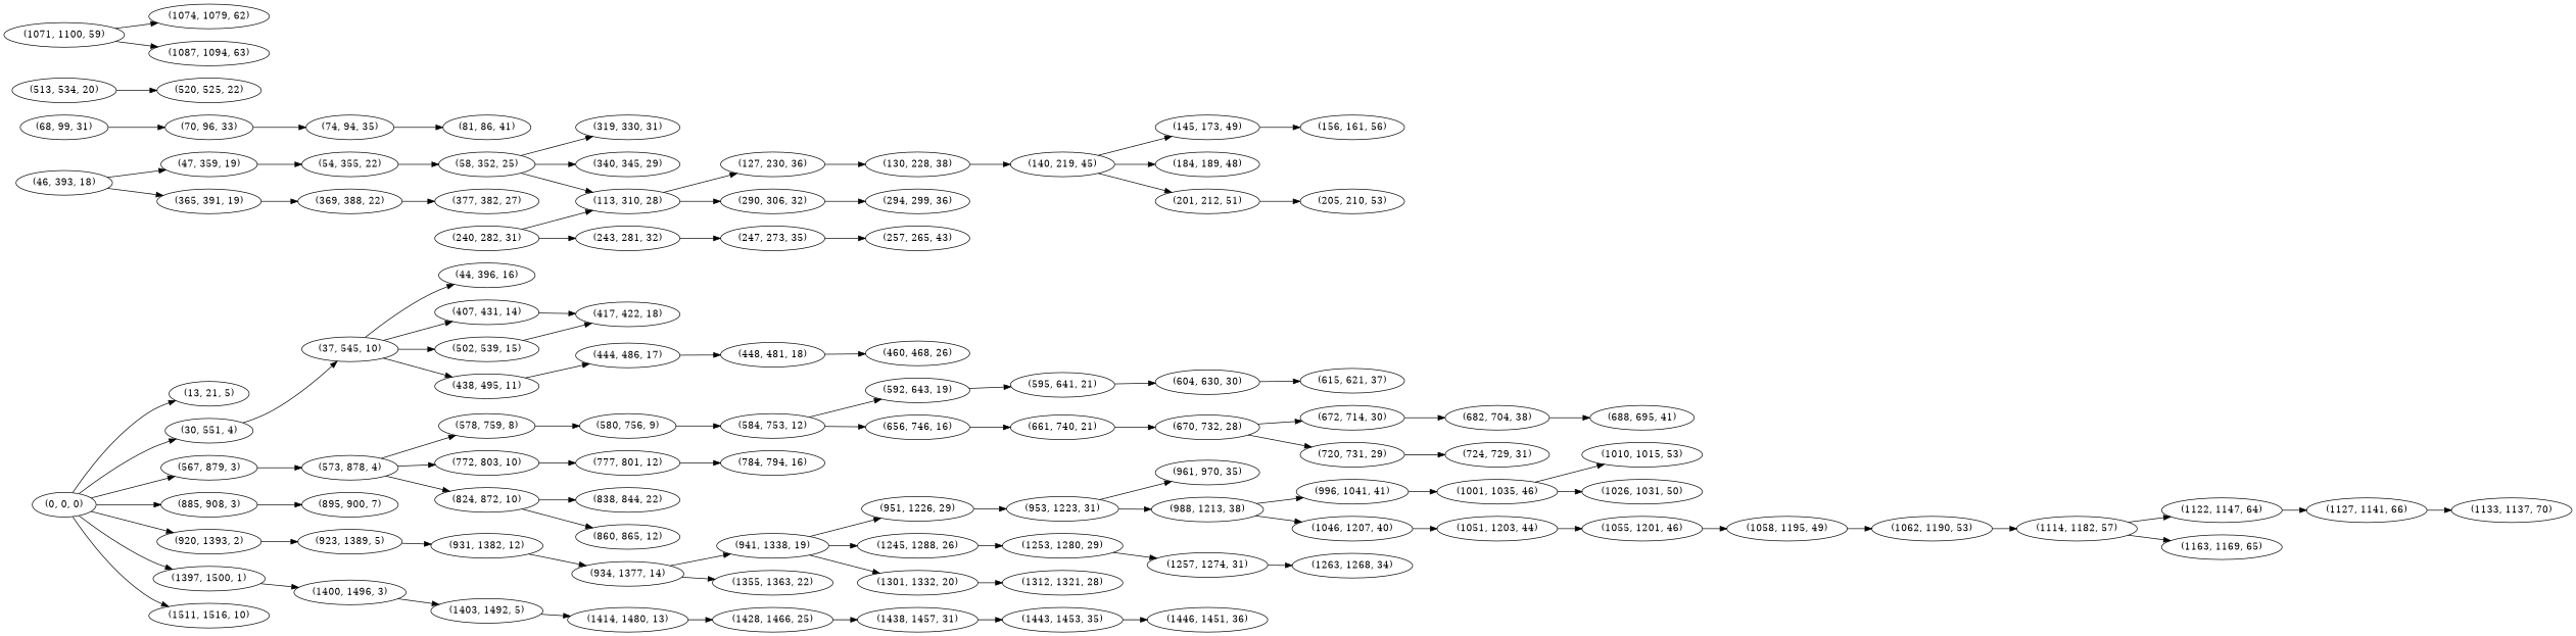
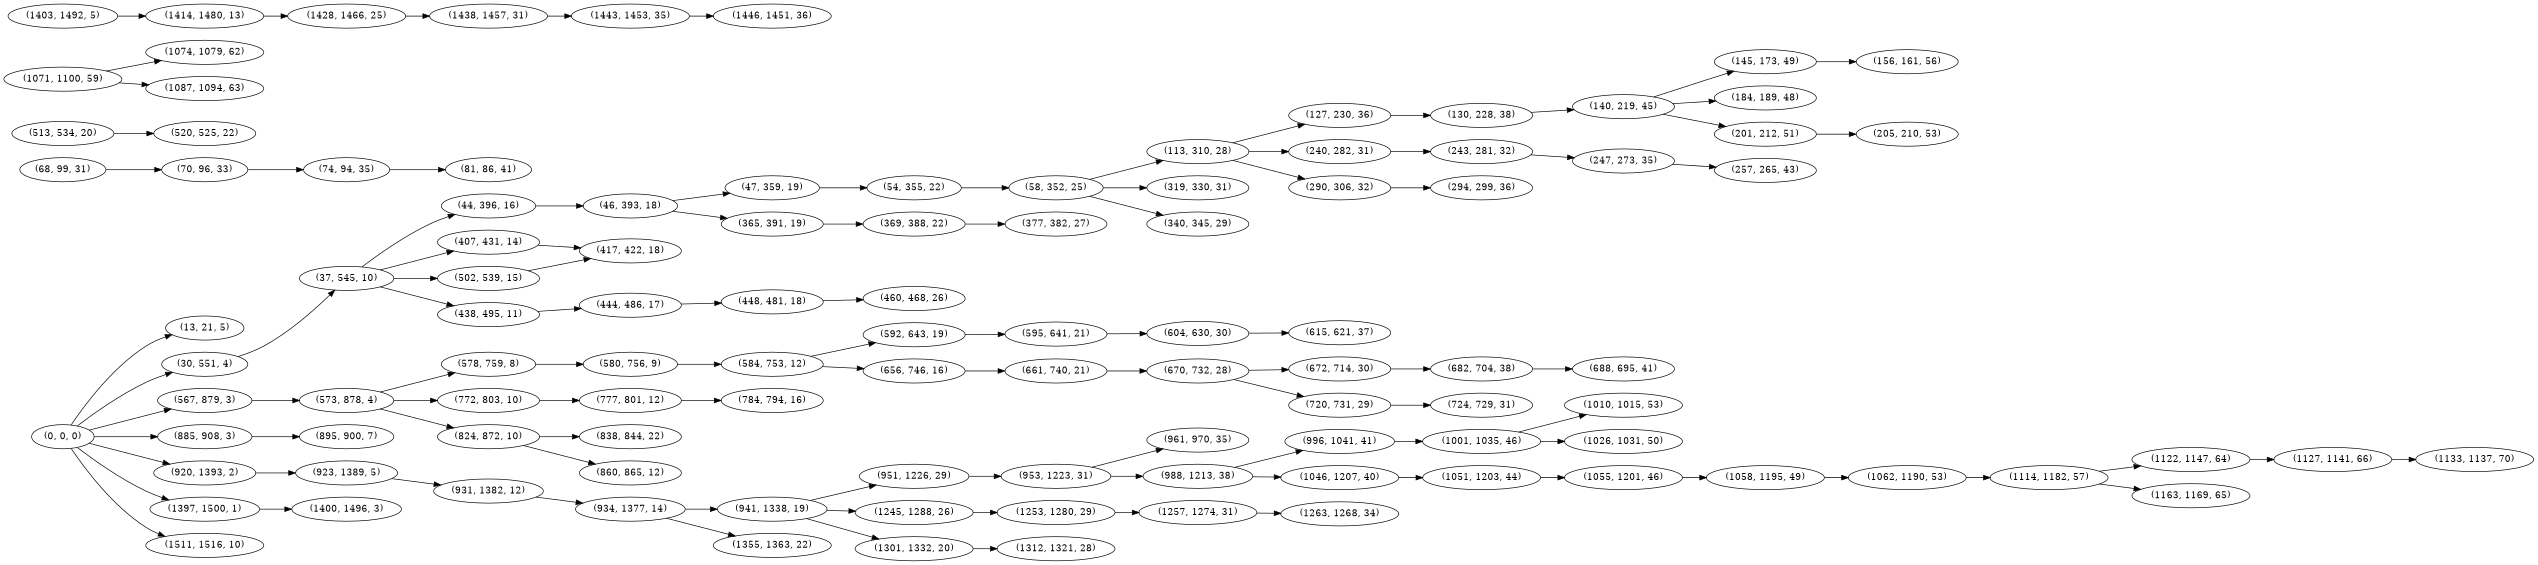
  digraph {
    rankdir=LR
    "(0, 0, 0)"
    "(13, 21, 5)"
    "(30, 551, 4)"
    "(567, 879, 3)"
    "(885, 908, 3)"
    "(920, 1393, 2)"
    "(1397, 1500, 1)"
    "(1511, 1516, 10)"
    "(37, 545, 10)"
    "(573, 878, 4)"
    "(895, 900, 7)"
    "(923, 1389, 5)"
    "(1400, 1496, 3)"
    "(44, 396, 16)"
    "(407, 431, 14)"
    "(438, 495, 11)"
    "(502, 539, 15)"
    "(46, 393, 18)"
    "(417, 422, 18)"
    "(444, 486, 17)"
    "(47, 359, 19)"
    "(365, 391, 19)"
    "(54, 355, 22)"
    "(369, 388, 22)"
    "(58, 352, 25)"
    "(113, 310, 28)"
    "(319, 330, 31)"
    "(340, 345, 29)"
    "(127, 230, 36)"
    "(240, 282, 31)"
    "(290, 306, 32)"
    "(68, 99, 31)"
    "(70, 96, 33)"
    "(74, 94, 35)"
    "(81, 86, 41)"
    "(130, 228, 38)"
    "(243, 281, 32)"
    "(294, 299, 36)"
    "(140, 219, 45)"
    "(145, 173, 49)"
    "(184, 189, 48)"
    "(201, 212, 51)"
    "(156, 161, 56)"
    "(205, 210, 53)"
    "(247, 273, 35)"
    "(257, 265, 43)"
    "(377, 382, 27)"
    "(448, 481, 18)"
    "(460, 468, 26)"
    "(513, 534, 20)"
    "(520, 525, 22)"
    "(578, 759, 8)"
    "(772, 803, 10)"
    "(824, 872, 10)"
    "(580, 756, 9)"
    "(777, 801, 12)"
    "(838, 844, 22)"
    "(860, 865, 12)"
    "(584, 753, 12)"
    "(592, 643, 19)"
    "(656, 746, 16)"
    "(595, 641, 21)"
    "(661, 740, 21)"
    "(604, 630, 30)"
    "(615, 621, 37)"
    "(670, 732, 28)"
    "(672, 714, 30)"
    "(720, 731, 29)"
    "(682, 704, 38)"
    "(724, 729, 31)"
    "(688, 695, 41)"
    "(784, 794, 16)"
    "(931, 1382, 12)"
    "(934, 1377, 14)"
    "(941, 1338, 19)"
    "(1355, 1363, 22)"
    "(951, 1226, 29)"
    "(1245, 1288, 26)"
    "(1301, 1332, 20)"
    "(953, 1223, 31)"
    "(1253, 1280, 29)"
    "(1312, 1321, 28)"
    "(961, 970, 35)"
    "(988, 1213, 38)"
    "(996, 1041, 41)"
    "(1046, 1207, 40)"
    "(1001, 1035, 46)"
    "(1051, 1203, 44)"
    "(1010, 1015, 53)"
    "(1026, 1031, 50)"
    "(1055, 1201, 46)"
    "(1058, 1195, 49)"
    "(1062, 1190, 53)"
    "(1114, 1182, 57)"
    "(1071, 1100, 59)"
    "(1074, 1079, 62)"
    "(1087, 1094, 63)"
    "(1122, 1147, 64)"
    "(1163, 1169, 65)"
    "(1127, 1141, 66)"
    "(1133, 1137, 70)"
    "(1257, 1274, 31)"
    "(1263, 1268, 34)"
    "(1403, 1492, 5)"
    "(1414, 1480, 13)"
    "(1428, 1466, 25)"
    "(1438, 1457, 31)"
    "(1443, 1453, 35)"
    "(1446, 1451, 36)"
    "(0, 0, 0)" -> "(13, 21, 5)"
    "(0, 0, 0)" -> "(30, 551, 4)"
    "(0, 0, 0)" -> "(567, 879, 3)"
    "(0, 0, 0)" -> "(885, 908, 3)"
    "(0, 0, 0)" -> "(920, 1393, 2)"
    "(0, 0, 0)" -> "(1397, 1500, 1)"
    "(0, 0, 0)" -> "(1511, 1516, 10)"
    "(30, 551, 4)" -> "(37, 545, 10)"
    "(567, 879, 3)" -> "(573, 878, 4)"
    "(885, 908, 3)" -> "(895, 900, 7)"
    "(920, 1393, 2)" -> "(923, 1389, 5)"
    "(1397, 1500, 1)" -> "(1400, 1496, 3)"
    "(37, 545, 10)" -> "(44, 396, 16)"
    "(37, 545, 10)" -> "(407, 431, 14)"
    "(37, 545, 10)" -> "(438, 495, 11)"
    "(37, 545, 10)" -> "(502, 539, 15)"
    "(573, 878, 4)" -> "(578, 759, 8)"
    "(573, 878, 4)" -> "(772, 803, 10)"
    "(573, 878, 4)" -> "(824, 872, 10)"
    "(923, 1389, 5)" -> "(931, 1382, 12)"
-   "(1400, 1496, 3)" -> "(1403, 1492, 5)"
+   "(44, 396, 16)" -> "(46, 393, 18)"
    "(407, 431, 14)" -> "(417, 422, 18)"
    "(438, 495, 11)" -> "(444, 486, 17)"
    "(502, 539, 15)" -> "(417, 422, 18)"
    "(46, 393, 18)" -> "(47, 359, 19)"
    "(46, 393, 18)" -> "(365, 391, 19)"
    "(444, 486, 17)" -> "(448, 481, 18)"
    "(47, 359, 19)" -> "(54, 355, 22)"
    "(365, 391, 19)" -> "(369, 388, 22)"
    "(54, 355, 22)" -> "(58, 352, 25)"
    "(369, 388, 22)" -> "(377, 382, 27)"
    "(58, 352, 25)" -> "(113, 310, 28)"
    "(58, 352, 25)" -> "(319, 330, 31)"
    "(58, 352, 25)" -> "(340, 345, 29)"
    "(113, 310, 28)" -> "(127, 230, 36)"
-   "(240, 282, 31)" -> "(113, 310, 28)"
+   "(113, 310, 28)" -> "(240, 282, 31)"
    "(113, 310, 28)" -> "(290, 306, 32)"
    "(127, 230, 36)" -> "(130, 228, 38)"
    "(240, 282, 31)" -> "(243, 281, 32)"
    "(290, 306, 32)" -> "(294, 299, 36)"
    "(68, 99, 31)" -> "(70, 96, 33)"
    "(70, 96, 33)" -> "(74, 94, 35)"
    "(74, 94, 35)" -> "(81, 86, 41)"
    "(130, 228, 38)" -> "(140, 219, 45)"
    "(243, 281, 32)" -> "(247, 273, 35)"
    "(140, 219, 45)" -> "(145, 173, 49)"
    "(140, 219, 45)" -> "(184, 189, 48)"
    "(140, 219, 45)" -> "(201, 212, 51)"
    "(145, 173, 49)" -> "(156, 161, 56)"
    "(201, 212, 51)" -> "(205, 210, 53)"
    "(247, 273, 35)" -> "(257, 265, 43)"
    "(448, 481, 18)" -> "(460, 468, 26)"
    "(513, 534, 20)" -> "(520, 525, 22)"
    "(578, 759, 8)" -> "(580, 756, 9)"
    "(772, 803, 10)" -> "(777, 801, 12)"
    "(824, 872, 10)" -> "(838, 844, 22)"
    "(824, 872, 10)" -> "(860, 865, 12)"
    "(580, 756, 9)" -> "(584, 753, 12)"
    "(777, 801, 12)" -> "(784, 794, 16)"
    "(584, 753, 12)" -> "(592, 643, 19)"
    "(584, 753, 12)" -> "(656, 746, 16)"
    "(592, 643, 19)" -> "(595, 641, 21)"
    "(656, 746, 16)" -> "(661, 740, 21)"
    "(595, 641, 21)" -> "(604, 630, 30)"
    "(661, 740, 21)" -> "(670, 732, 28)"
    "(604, 630, 30)" -> "(615, 621, 37)"
    "(670, 732, 28)" -> "(672, 714, 30)"
    "(670, 732, 28)" -> "(720, 731, 29)"
    "(672, 714, 30)" -> "(682, 704, 38)"
    "(720, 731, 29)" -> "(724, 729, 31)"
    "(682, 704, 38)" -> "(688, 695, 41)"
    "(931, 1382, 12)" -> "(934, 1377, 14)"
    "(934, 1377, 14)" -> "(941, 1338, 19)"
    "(934, 1377, 14)" -> "(1355, 1363, 22)"
    "(941, 1338, 19)" -> "(951, 1226, 29)"
    "(941, 1338, 19)" -> "(1245, 1288, 26)"
    "(941, 1338, 19)" -> "(1301, 1332, 20)"
    "(951, 1226, 29)" -> "(953, 1223, 31)"
    "(1245, 1288, 26)" -> "(1253, 1280, 29)"
    "(1301, 1332, 20)" -> "(1312, 1321, 28)"
    "(953, 1223, 31)" -> "(961, 970, 35)"
    "(953, 1223, 31)" -> "(988, 1213, 38)"
    "(1253, 1280, 29)" -> "(1257, 1274, 31)"
    "(988, 1213, 38)" -> "(996, 1041, 41)"
    "(988, 1213, 38)" -> "(1046, 1207, 40)"
    "(996, 1041, 41)" -> "(1001, 1035, 46)"
    "(1046, 1207, 40)" -> "(1051, 1203, 44)"
    "(1001, 1035, 46)" -> "(1010, 1015, 53)"
    "(1001, 1035, 46)" -> "(1026, 1031, 50)"
    "(1051, 1203, 44)" -> "(1055, 1201, 46)"
    "(1055, 1201, 46)" -> "(1058, 1195, 49)"
    "(1058, 1195, 49)" -> "(1062, 1190, 53)"
    "(1062, 1190, 53)" -> "(1114, 1182, 57)"
    "(1114, 1182, 57)" -> "(1122, 1147, 64)"
    "(1114, 1182, 57)" -> "(1163, 1169, 65)"
    "(1071, 1100, 59)" -> "(1074, 1079, 62)"
    "(1071, 1100, 59)" -> "(1087, 1094, 63)"
    "(1122, 1147, 64)" -> "(1127, 1141, 66)"
    "(1127, 1141, 66)" -> "(1133, 1137, 70)"
    "(1257, 1274, 31)" -> "(1263, 1268, 34)"
    "(1403, 1492, 5)" -> "(1414, 1480, 13)"
    "(1414, 1480, 13)" -> "(1428, 1466, 25)"
    "(1428, 1466, 25)" -> "(1438, 1457, 31)"
    "(1438, 1457, 31)" -> "(1443, 1453, 35)"
    "(1443, 1453, 35)" -> "(1446, 1451, 36)"
  }
